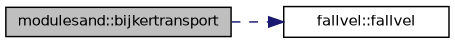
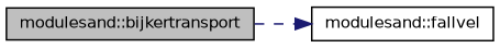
  digraph {
    rankdir=LR
    fontname="DejaVu Sans"
    node [color=black fontname="DejaVu Sans" fontsize=10 shape=record style=filled]
    n1 [fillcolor=grey75 fontcolor=black height=0.2 label="modulesand::bijkertransport" width=0.4]
-   n2 [fillcolor=white height=0.2 label="fallvel::fallvel" width=0.4]
+   n2 [fillcolor=white height=0.2 label="modulesand::fallvel" width=0.4]
    n1 -> n2 [color=midnightblue fontname="DejaVu Sans" fontsize=10 labelfontname=Helvetica labelfontsize=10 style=dashed]
  }
